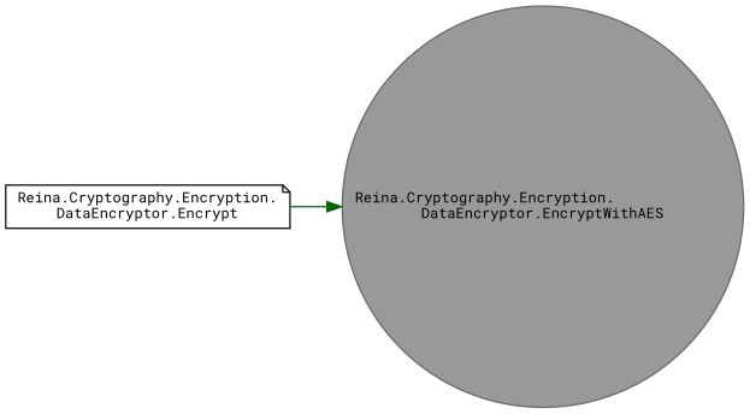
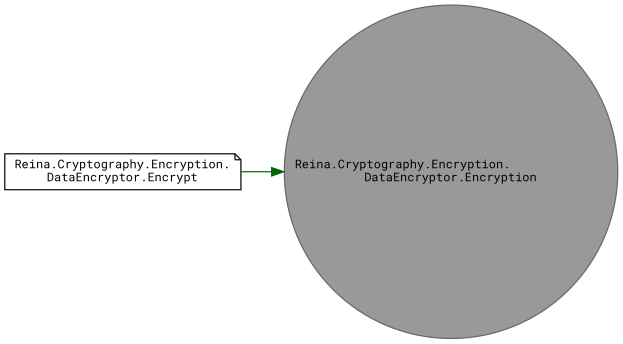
  digraph {
    rankdir=RL
    fontname="Roboto Mono"
    node [fontname="Roboto Mono" fontsize=10 style=filled]
-   n1 [color=gray40 fillcolor=grey60 fontcolor=black height=0.2 label="Reina.Cryptography.Encryption.\lDataEncryptor.EncryptWithAES" shape=circle width=0.4]
+   n1 [color=gray40 fillcolor=grey60 fontcolor=black height=0.2 label="Reina.Cryptography.Encryption.\lDataEncryptor.Encryption" shape=circle width=0.4]
    n2 [color=black fillcolor=white height=0.2 label="Reina.Cryptography.Encryption.\lDataEncryptor.Encrypt" shape=note width=0.4]
    n1 -> n2 [color=darkgreen dir=back fontname="Roboto Mono" fontsize=10 labelfontname=FreeSans labelfontsize=10 style=solid]
  }
